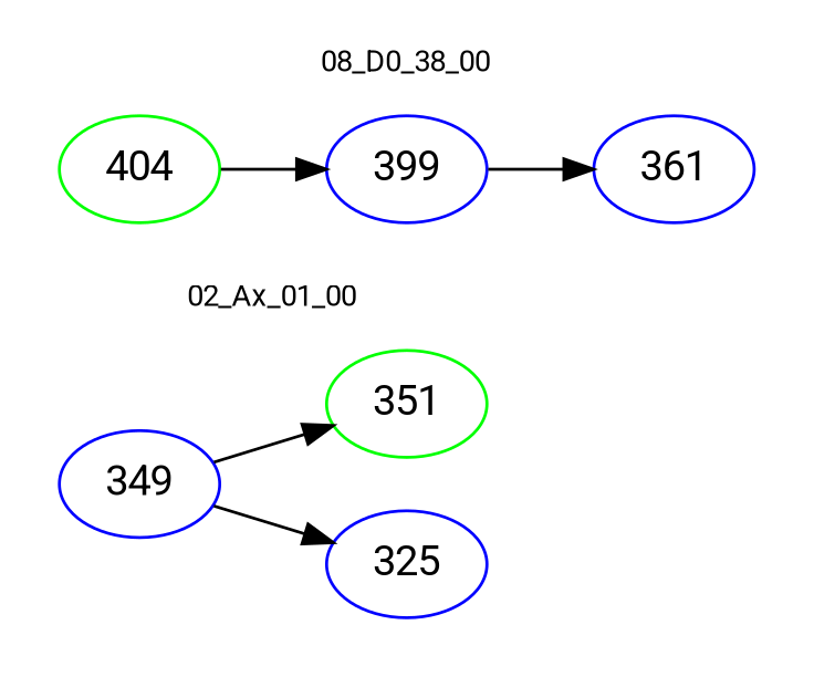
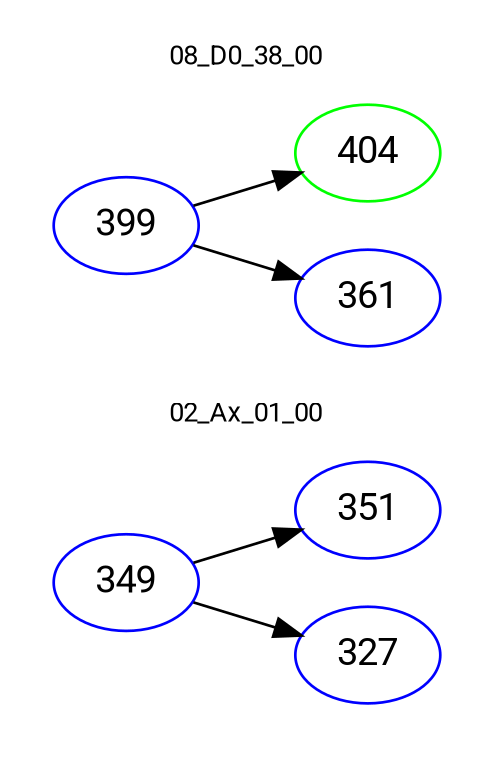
  digraph {
    fontname=Roboto
    rankdir=LR
    node [color=blue fontname=Roboto]
    edge [color=black fontname=Roboto]
    n1 [label=349]
-   n2 [label=325]
-   n3 [color=green label=351]
+   n2 [label=327]
+   n3 [label=351]
    n4 [label=399]
    n5 [label=361]
    n6 [color=green label=404]
    subgraph cluster_1 {
      color=white
      fontsize=10
      label="02_Ax_01_00"
      n1
      n2
      n3
    }
    subgraph cluster_2 {
      color=white
      fontsize=10
      label="08_D0_38_00"
      n4
      n5
      n6
    }
    n1 -> n2
    n1 -> n3
    n4 -> n5
-   n6 -> n4
+   n4 -> n6
  }
